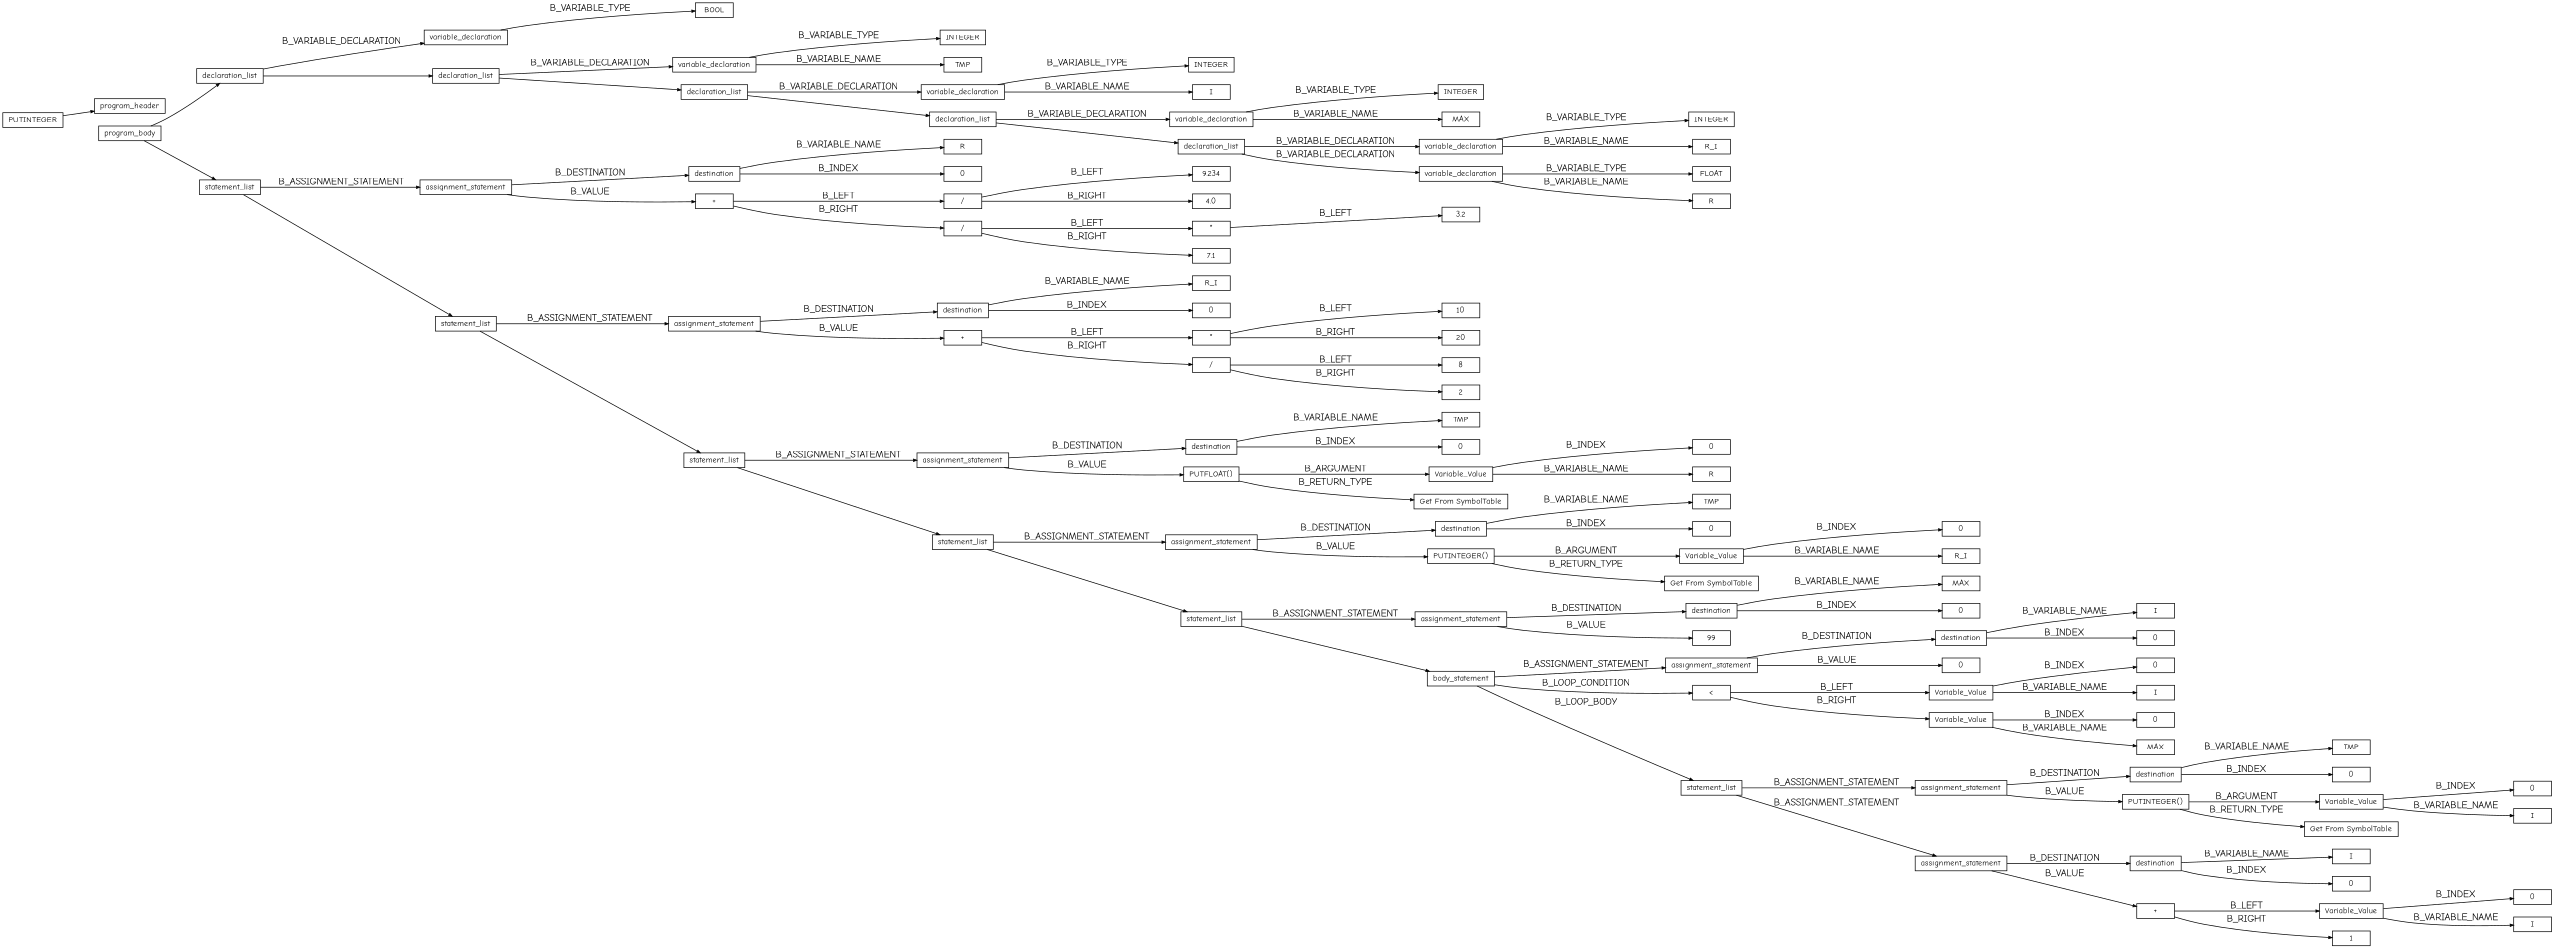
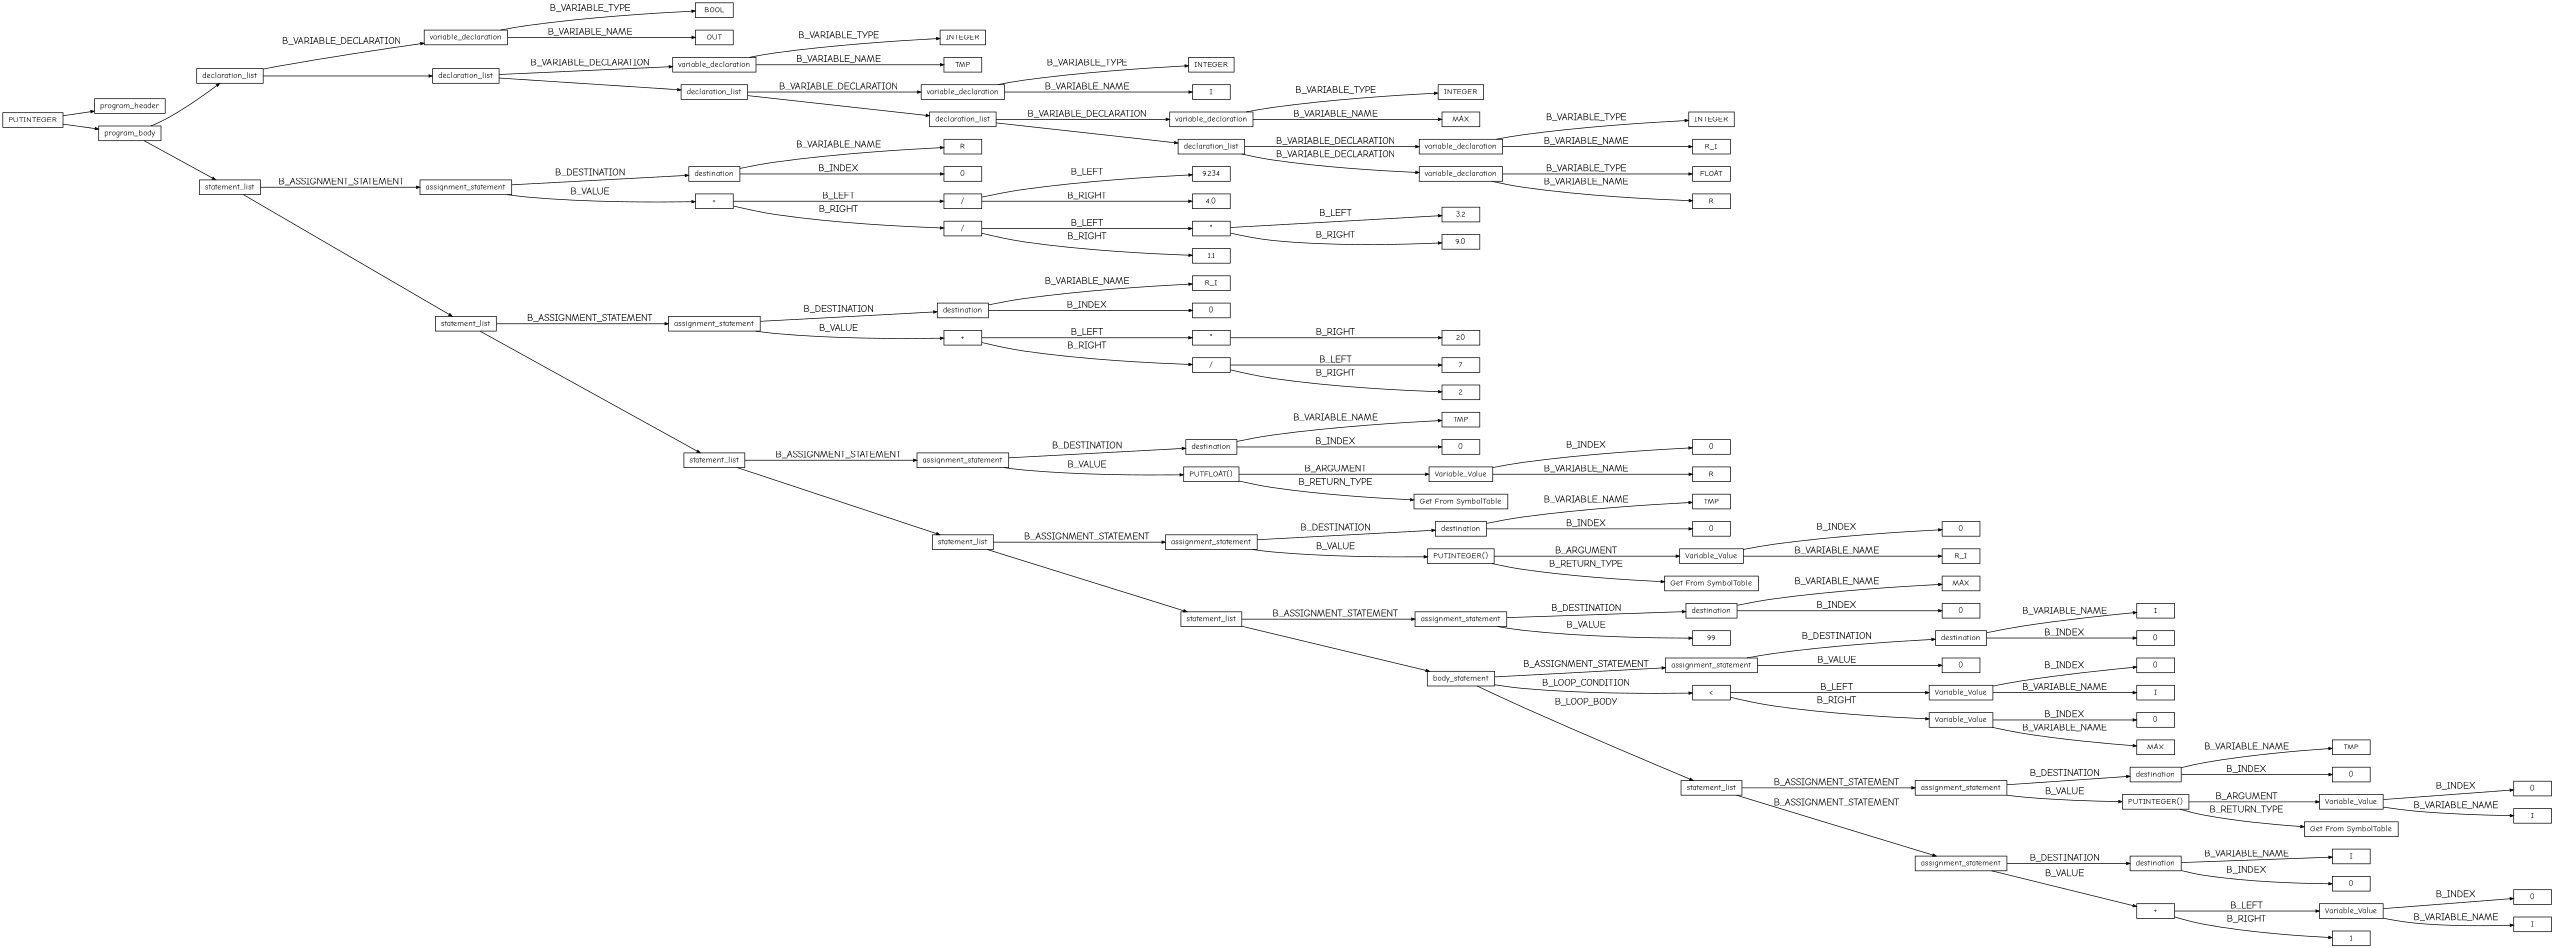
  digraph {
    fontname="Comic Neue"
    rankdir=LR
    ranksep=.6
    node [fontname="Comic Neue" fontsize=12 shape=box]
    edge [arrowsize=.5 fontname="Comic Neue"]
    n1 [height=.1 label=PUTINTEGER]
    n2 [height=.1 label=program_header]
    n3 [height=.1 label=program_body]
    n4 [height=.1 label=declaration_list]
    n5 [height=.1 label=statement_list]
    n6 [height=.1 label=variable_declaration]
    n7 [height=.1 label=declaration_list]
    n8 [height=.1 label=assignment_statement]
    n9 [height=.1 label=statement_list]
    n10 [height=.1 label=BOOL]
+   n11 [height=.1 label=OUT]
    n12 [height=.1 label=variable_declaration]
    n13 [height=.1 label=declaration_list]
    n14 [height=.1 label=destination]
    n15 [height=.1 label="+"]
    n16 [height=.1 label=assignment_statement]
    n17 [height=.1 label=statement_list]
    n18 [height=.1 label=INTEGER]
    n19 [height=.1 label=TMP]
    n20 [height=.1 label=variable_declaration]
    n21 [height=.1 label=declaration_list]
    n22 [height=.1 label=R]
    n23 [height=.1 label=0]
    n24 [height=.1 label="/"]
    n25 [height=.1 label="/"]
    n26 [height=.1 label=destination]
    n27 [height=.1 label="+"]
    n28 [height=.1 label=assignment_statement]
    n29 [height=.1 label=statement_list]
    n30 [height=.1 label=INTEGER]
    n31 [height=.1 label=I]
    n32 [height=.1 label=variable_declaration]
    n33 [height=.1 label=declaration_list]
    n34 [height=.1 label=9.234]
    n35 [height=.1 label=4.0]
    n36 [height=.1 label="*"]
-   n37 [height=.1 label=7.1]
+   n37 [height=.1 label=1.1]
    n38 [height=.1 label=R_I]
    n39 [height=.1 label=0]
    n40 [height=.1 label="*"]
    n41 [height=.1 label="/"]
    n42 [height=.1 label=destination]
    n43 [height=.1 label="PUTFLOAT()"]
    n44 [height=.1 label=assignment_statement]
    n45 [height=.1 label=statement_list]
    n46 [height=.1 label=INTEGER]
    n47 [height=.1 label=MAX]
    n48 [height=.1 label=variable_declaration]
    n49 [height=.1 label=variable_declaration]
    n50 [height=.1 label=3.2]
-   n52 [height=.1 label=10]
+   n51 [height=.1 label=9.0]
    n53 [height=.1 label=20]
-   n54 [height=.1 label=8]
+   n54 [height=.1 label=7]
    n55 [height=.1 label=2]
    n56 [height=.1 label=TMP]
    n57 [height=.1 label=0]
    n58 [height=.1 label=Variable_Value]
    n59 [height=.1 label="Get From SymbolTable"]
    n60 [height=.1 label=destination]
    n61 [height=.1 label="PUTINTEGER()"]
    n62 [height=.1 label=assignment_statement]
    n63 [height=.1 label=body_statement]
    n64 [height=.1 label=INTEGER]
    n65 [height=.1 label=R_I]
    n66 [height=.1 label=FLOAT]
    n67 [height=.1 label=R]
    n68 [height=.1 label=0]
    n69 [height=.1 label=R]
    n70 [height=.1 label=TMP]
    n71 [height=.1 label=0]
    n72 [height=.1 label=Variable_Value]
    n73 [height=.1 label="Get From SymbolTable"]
    n74 [height=.1 label=destination]
    n75 [height=.1 label=99]
    n76 [height=.1 label=assignment_statement]
    n77 [height=.1 label="<"]
    n78 [height=.1 label=statement_list]
    n79 [height=.1 label=0]
    n80 [height=.1 label=R_I]
    n81 [height=.1 label=MAX]
    n82 [height=.1 label=0]
    n83 [height=.1 label=destination]
    n84 [height=.1 label=0]
    n85 [height=.1 label=Variable_Value]
    n86 [height=.1 label=Variable_Value]
    n87 [height=.1 label=assignment_statement]
    n88 [height=.1 label=assignment_statement]
    n89 [height=.1 label=I]
    n90 [height=.1 label=0]
    n91 [height=.1 label=0]
    n92 [height=.1 label=I]
    n93 [height=.1 label=0]
    n94 [height=.1 label=MAX]
    n95 [height=.1 label=destination]
    n96 [height=.1 label="PUTINTEGER()"]
    n97 [height=.1 label=destination]
    n98 [height=.1 label="+"]
    n99 [height=.1 label=TMP]
    n100 [height=.1 label=0]
    n101 [height=.1 label=Variable_Value]
    n102 [height=.1 label="Get From SymbolTable"]
    n103 [height=.1 label=I]
    n104 [height=.1 label=0]
    n105 [height=.1 label=Variable_Value]
    n106 [height=.1 label=1]
    n107 [height=.1 label=0]
    n108 [height=.1 label=I]
    n109 [height=.1 label=0]
    n110 [height=.1 label=I]
    n1 -> n2
+   n1 -> n3
    n3 -> n4
    n3 -> n5
    n4 -> n6 [label=B_VARIABLE_DECLARATION]
    n4 -> n7
    n5 -> n8 [label=B_ASSIGNMENT_STATEMENT]
    n5 -> n9
    n6 -> n10 [label=B_VARIABLE_TYPE]
+   n6 -> n11 [label=B_VARIABLE_NAME]
    n7 -> n12 [label=B_VARIABLE_DECLARATION]
    n7 -> n13
    n8 -> n14 [label=B_DESTINATION]
    n8 -> n15 [label=B_VALUE]
    n9 -> n16 [label=B_ASSIGNMENT_STATEMENT]
    n9 -> n17
    n12 -> n18 [label=B_VARIABLE_TYPE]
    n12 -> n19 [label=B_VARIABLE_NAME]
    n13 -> n20 [label=B_VARIABLE_DECLARATION]
    n13 -> n21
    n14 -> n22 [label=B_VARIABLE_NAME]
    n14 -> n23 [label=B_INDEX]
    n15 -> n24 [label=B_LEFT]
    n15 -> n25 [label=B_RIGHT]
    n16 -> n26 [label=B_DESTINATION]
    n16 -> n27 [label=B_VALUE]
    n17 -> n28 [label=B_ASSIGNMENT_STATEMENT]
    n17 -> n29
    n20 -> n30 [label=B_VARIABLE_TYPE]
    n20 -> n31 [label=B_VARIABLE_NAME]
    n21 -> n32 [label=B_VARIABLE_DECLARATION]
    n21 -> n33
    n24 -> n34 [label=B_LEFT]
    n24 -> n35 [label=B_RIGHT]
    n25 -> n36 [label=B_LEFT]
    n25 -> n37 [label=B_RIGHT]
    n26 -> n38 [label=B_VARIABLE_NAME]
    n26 -> n39 [label=B_INDEX]
    n27 -> n40 [label=B_LEFT]
    n27 -> n41 [label=B_RIGHT]
    n28 -> n42 [label=B_DESTINATION]
    n28 -> n43 [label=B_VALUE]
    n29 -> n44 [label=B_ASSIGNMENT_STATEMENT]
    n29 -> n45
    n32 -> n46 [label=B_VARIABLE_TYPE]
    n32 -> n47 [label=B_VARIABLE_NAME]
    n33 -> n48 [label=B_VARIABLE_DECLARATION]
    n33 -> n49 [label=B_VARIABLE_DECLARATION]
    n36 -> n50 [label=B_LEFT]
-   n40 -> n52 [label=B_LEFT]
+   n36 -> n51 [label=B_RIGHT]
    n40 -> n53 [label=B_RIGHT]
    n41 -> n54 [label=B_LEFT]
    n41 -> n55 [label=B_RIGHT]
    n42 -> n56 [label=B_VARIABLE_NAME]
    n42 -> n57 [label=B_INDEX]
    n43 -> n58 [label=B_ARGUMENT]
    n43 -> n59 [label=B_RETURN_TYPE]
    n44 -> n60 [label=B_DESTINATION]
    n44 -> n61 [label=B_VALUE]
    n45 -> n62 [label=B_ASSIGNMENT_STATEMENT]
    n45 -> n63
    n48 -> n64 [label=B_VARIABLE_TYPE]
    n48 -> n65 [label=B_VARIABLE_NAME]
    n49 -> n66 [label=B_VARIABLE_TYPE]
    n49 -> n67 [label=B_VARIABLE_NAME]
    n58 -> n68 [label=B_INDEX]
    n58 -> n69 [label=B_VARIABLE_NAME]
    n60 -> n70 [label=B_VARIABLE_NAME]
    n60 -> n71 [label=B_INDEX]
    n61 -> n72 [label=B_ARGUMENT]
    n61 -> n73 [label=B_RETURN_TYPE]
    n62 -> n74 [label=B_DESTINATION]
    n62 -> n75 [label=B_VALUE]
    n63 -> n76 [label=B_ASSIGNMENT_STATEMENT]
    n63 -> n77 [label=B_LOOP_CONDITION]
    n63 -> n78 [label=B_LOOP_BODY]
    n72 -> n79 [label=B_INDEX]
    n72 -> n80 [label=B_VARIABLE_NAME]
    n74 -> n81 [label=B_VARIABLE_NAME]
    n74 -> n82 [label=B_INDEX]
    n76 -> n83 [label=B_DESTINATION]
    n76 -> n84 [label=B_VALUE]
    n77 -> n85 [label=B_LEFT]
    n77 -> n86 [label=B_RIGHT]
    n78 -> n87 [label=B_ASSIGNMENT_STATEMENT]
    n78 -> n88 [label=B_ASSIGNMENT_STATEMENT]
    n83 -> n89 [label=B_VARIABLE_NAME]
    n83 -> n90 [label=B_INDEX]
    n85 -> n91 [label=B_INDEX]
    n85 -> n92 [label=B_VARIABLE_NAME]
    n86 -> n93 [label=B_INDEX]
    n86 -> n94 [label=B_VARIABLE_NAME]
    n87 -> n95 [label=B_DESTINATION]
    n87 -> n96 [label=B_VALUE]
    n88 -> n97 [label=B_DESTINATION]
    n88 -> n98 [label=B_VALUE]
    n95 -> n99 [label=B_VARIABLE_NAME]
    n95 -> n100 [label=B_INDEX]
    n96 -> n101 [label=B_ARGUMENT]
    n96 -> n102 [label=B_RETURN_TYPE]
    n97 -> n103 [label=B_VARIABLE_NAME]
    n97 -> n104 [label=B_INDEX]
    n98 -> n105 [label=B_LEFT]
    n98 -> n106 [label=B_RIGHT]
    n101 -> n107 [label=B_INDEX]
    n101 -> n108 [label=B_VARIABLE_NAME]
    n105 -> n109 [label=B_INDEX]
    n105 -> n110 [label=B_VARIABLE_NAME]
  }
